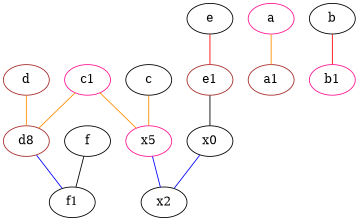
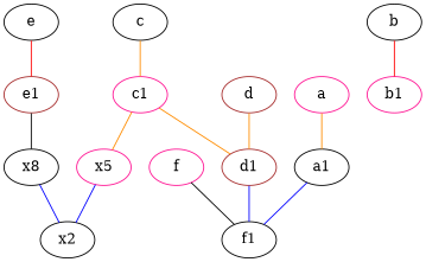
  graph {
    node [color=black labelfontsize=50]
    edge [color=darkorange]
-   f
+   f [color=deeppink]
    f1
    c1 [color=deeppink]
    n4 [color=deeppink label=x5]
-   d1 [color=brown label=d8]
+   d1 [color=brown]
    x2
-   x0
+   x0 [label=x8]
    e1 [color=brown]
-   a1 [color=brown]
+   a1
    b1 [color=deeppink]
    d [color=brown]
    b
    c
    a [color=deeppink]
    e
    f -- f1 [color=black]
    c1 -- n4
    c1 -- d1
    n4 -- x2 [color=blue]
    d1 -- f1 [color=blue]
    x0 -- x2 [color=blue]
    e1 -- x0 [color=black]
+   a1 -- f1 [color=blue]
    d -- d1
    b -- b1 [color=red]
-   c -- n4
+   c -- c1
    a -- a1
    e -- e1 [color=red]
  }
